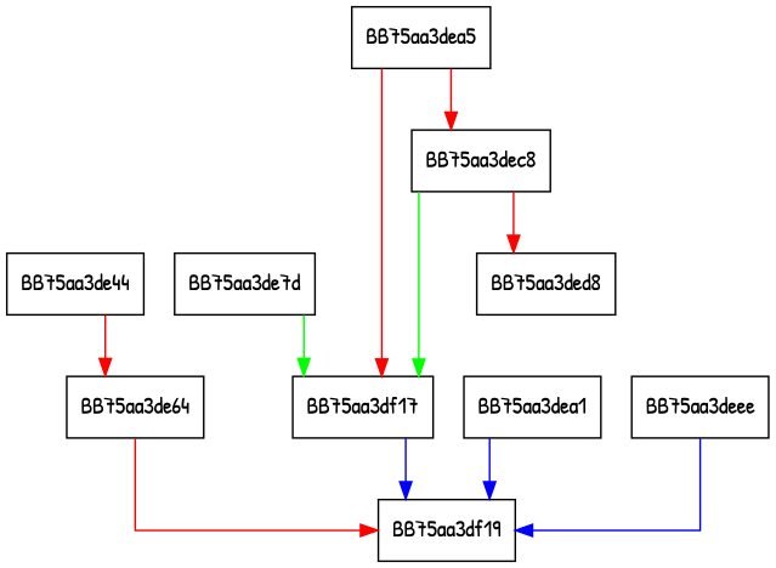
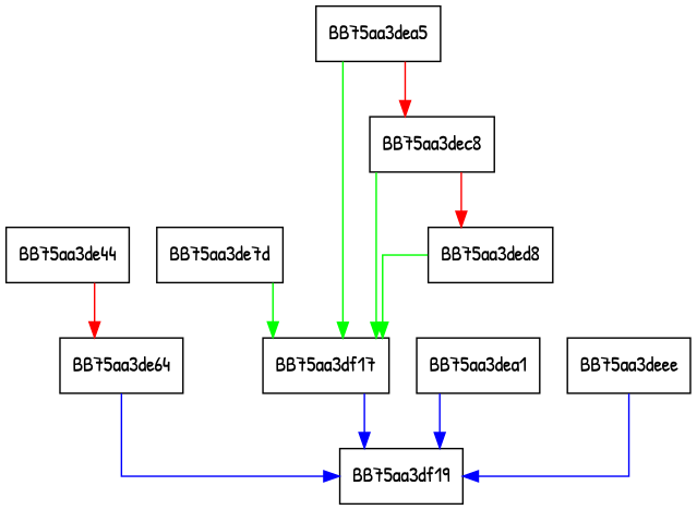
  digraph {
    fontname="Patrick Hand"
    splines=ortho
    node [fontname="Patrick Hand" shape=box]
    edge [color=blue fontname="Patrick Hand"]
    BB75aa3de44
    BB75aa3de64
    BB75aa3de7d
    BB75aa3df17
    BB75aa3df19
    BB75aa3dea5
    BB75aa3dec8
    BB75aa3dea1
    BB75aa3ded8
    BB75aa3deee
    BB75aa3de44 -> BB75aa3de64 [color=red]
-   BB75aa3de64 -> BB75aa3df19 [color=red]
+   BB75aa3de64 -> BB75aa3df19
    BB75aa3de7d -> BB75aa3df17 [color=green]
    BB75aa3df17 -> BB75aa3df19
-   BB75aa3dea5 -> BB75aa3df17 [color=red]
+   BB75aa3dea5 -> BB75aa3df17 [color=green]
    BB75aa3dea5 -> BB75aa3dec8 [color=red]
    BB75aa3dec8 -> BB75aa3df17 [color=green]
    BB75aa3dec8 -> BB75aa3ded8 [color=red]
    BB75aa3dea1 -> BB75aa3df19
+   BB75aa3ded8 -> BB75aa3df17 [color=green]
    BB75aa3deee -> BB75aa3df19
  }
